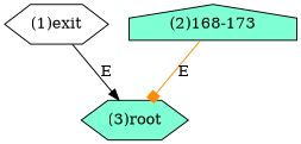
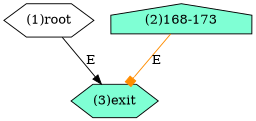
  digraph {
    node [fillcolor=aquamarine shape=hexagon style=filled]
-   n1 [fillcolor=white label="(1)exit"]
-   n2 [label="(3)root"]
+   n1 [fillcolor=white label="(1)root"]
+   n2 [label="(3)exit"]
    n3 [label="(2)168-173" shape=house]
    n1 -> n2 [arrowhead=normal color=black label=E]
    n3 -> n2 [arrowhead=box color=darkorange label=E]
  }
